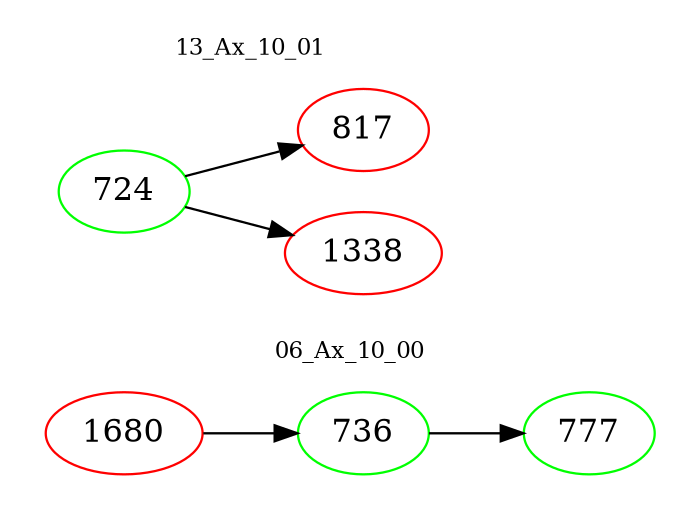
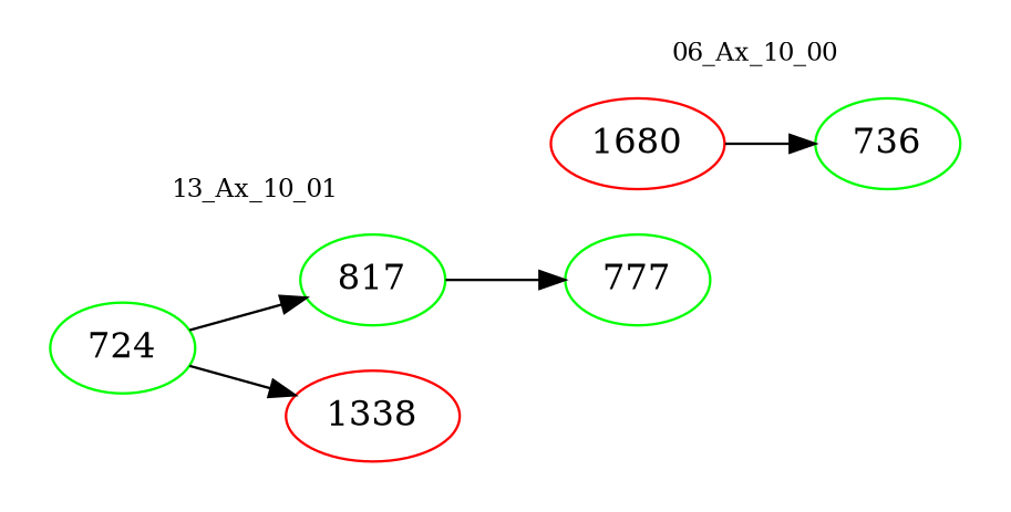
  digraph {
    rankdir=LR
    node [color=green]
    edge [color=black]
    n1 [label=736]
    n2 [color=red label=1680]
    n3 [label=777]
    n4 [label=724]
    n5 [color=red label=1338]
-   n6 [color=red label=817]
+   n6 [label=817]
    subgraph cluster_1 {
      color=white
      fontsize=10
      label="06_Ax_10_00"
      n1
      n2
      n3
    }
    subgraph cluster_2 {
      color=white
      fontsize=10
      label="13_Ax_10_01"
      n4
      n5
      n6
    }
-   n1 -> n3
+   n6 -> n3
    n2 -> n1
    n4 -> n5
    n4 -> n6
  }
